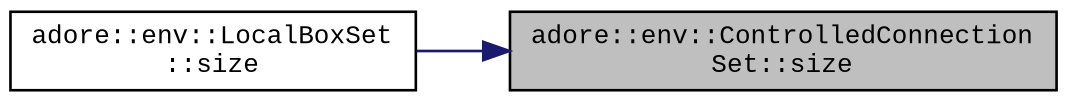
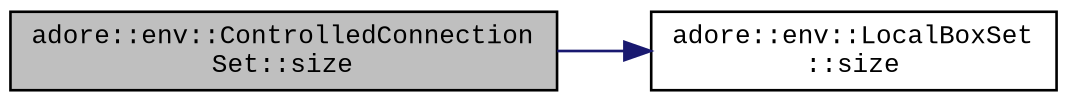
  digraph {
    rankdir=LR
    fontname="Liberation Mono"
    node [color=black fontname="Liberation Mono" fontsize=10 shape=record style=filled]
    n1 [fillcolor=grey75 fontcolor=black height=0.2 label="adore::env::ControlledConnection\lSet::size" width=0.4]
    n2 [fillcolor=white height=0.2 label="adore::env::LocalBoxSet\l::size" width=0.4]
-   n2 -> n1 [color=midnightblue fontname="Liberation Mono" fontsize=10 labelfontname=Helvetica labelfontsize=10 style=solid]
+   n1 -> n2 [color=midnightblue fontname="Liberation Mono" fontsize=10 labelfontname=Helvetica labelfontsize=10 style=solid]
  }
